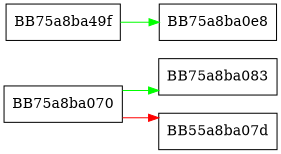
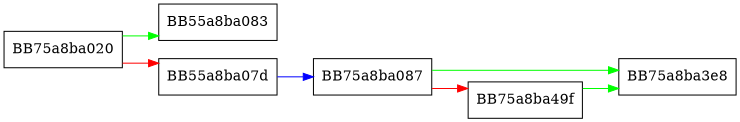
  digraph {
    rankdir=LR
    splines=ortho
    node [shape=box]
    edge [color=green]
-   BB75a8ba020 [label=BB75a8ba070]
-   BB75a8ba083
+   BB75a8ba020
+   BB75a8ba083 [label=BB55a8ba083]
    n3 [label=BB55a8ba07d]
-   BB75a8ba0e8
+   BB75a8ba087
+   BB75a8ba0e8 [label=BB75a8ba3e8]
    n6 [label=BB75a8ba49f]
    BB75a8ba020 -> BB75a8ba083
    BB75a8ba020 -> n3 [color=red]
+   n3 -> BB75a8ba087 [color=blue]
+   BB75a8ba087 -> BB75a8ba0e8
+   BB75a8ba087 -> n6 [color=red]
    n6 -> BB75a8ba0e8
  }
